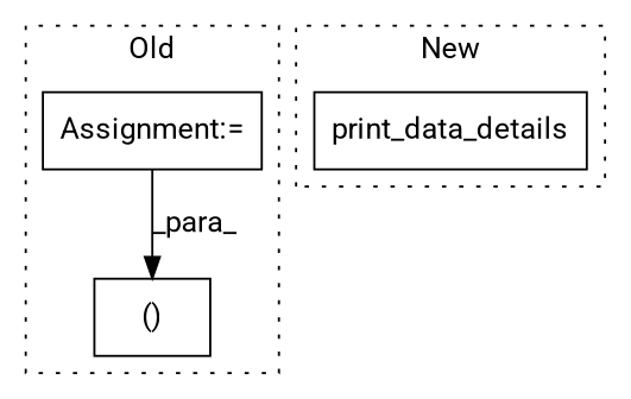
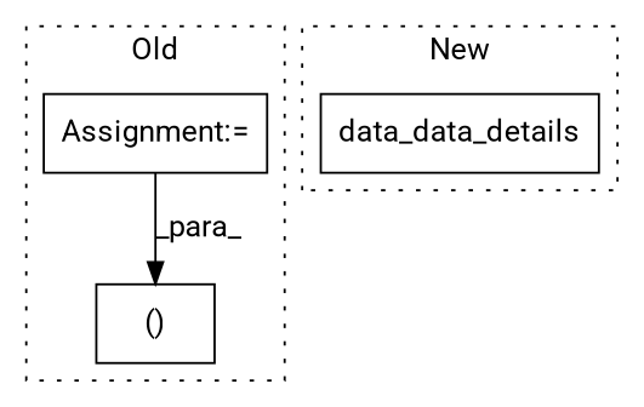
  digraph {
    fontname=Roboto
    node [shape=box fontname=Roboto]
    n1 [a=106 l=65 label="()" s=1338]
    n2 [a=7 l=7 label="Assignment:=" s=269]
-   n3 [a=32 l=20 label=print_data_details s=1065]
+   n3 [a=32 l=20 label=data_data_details s=1065]
    subgraph cluster_1 {
      label=Old
      style=dotted
      n1
      n2
    }
    subgraph cluster_2 {
      label=New
      style=dotted
      n3
    }
    n2 -> n1 [label=_para_ fontname=Roboto]
  }
